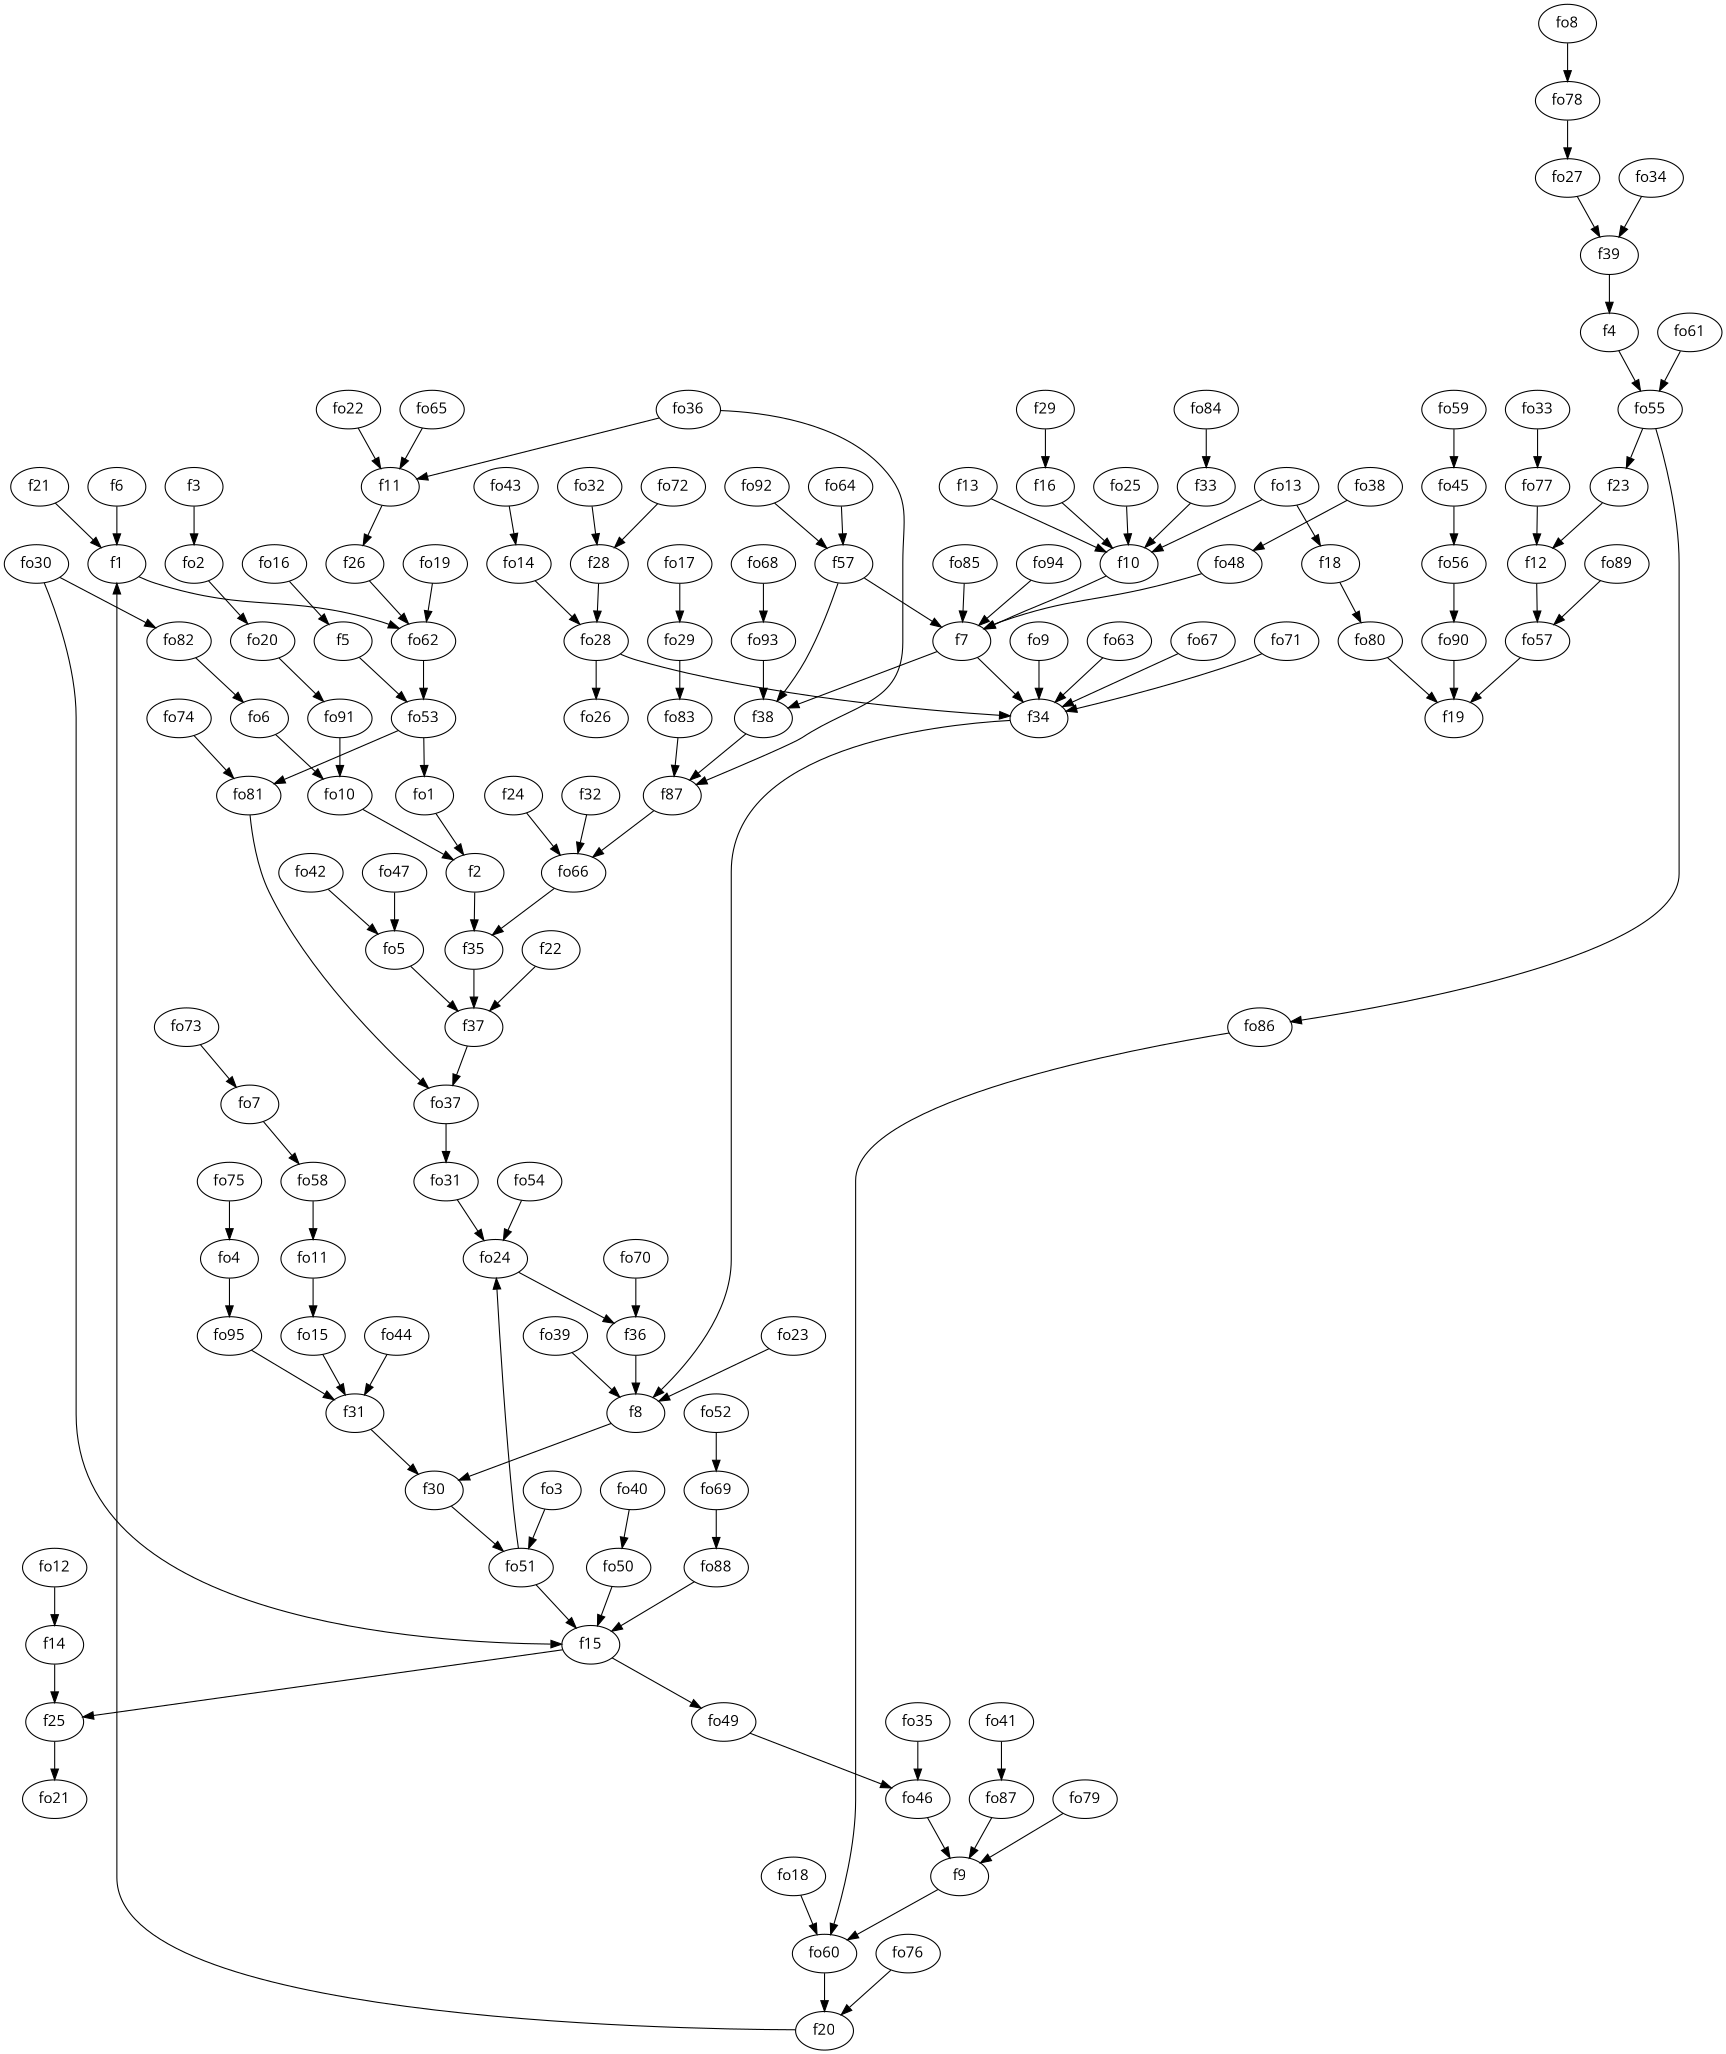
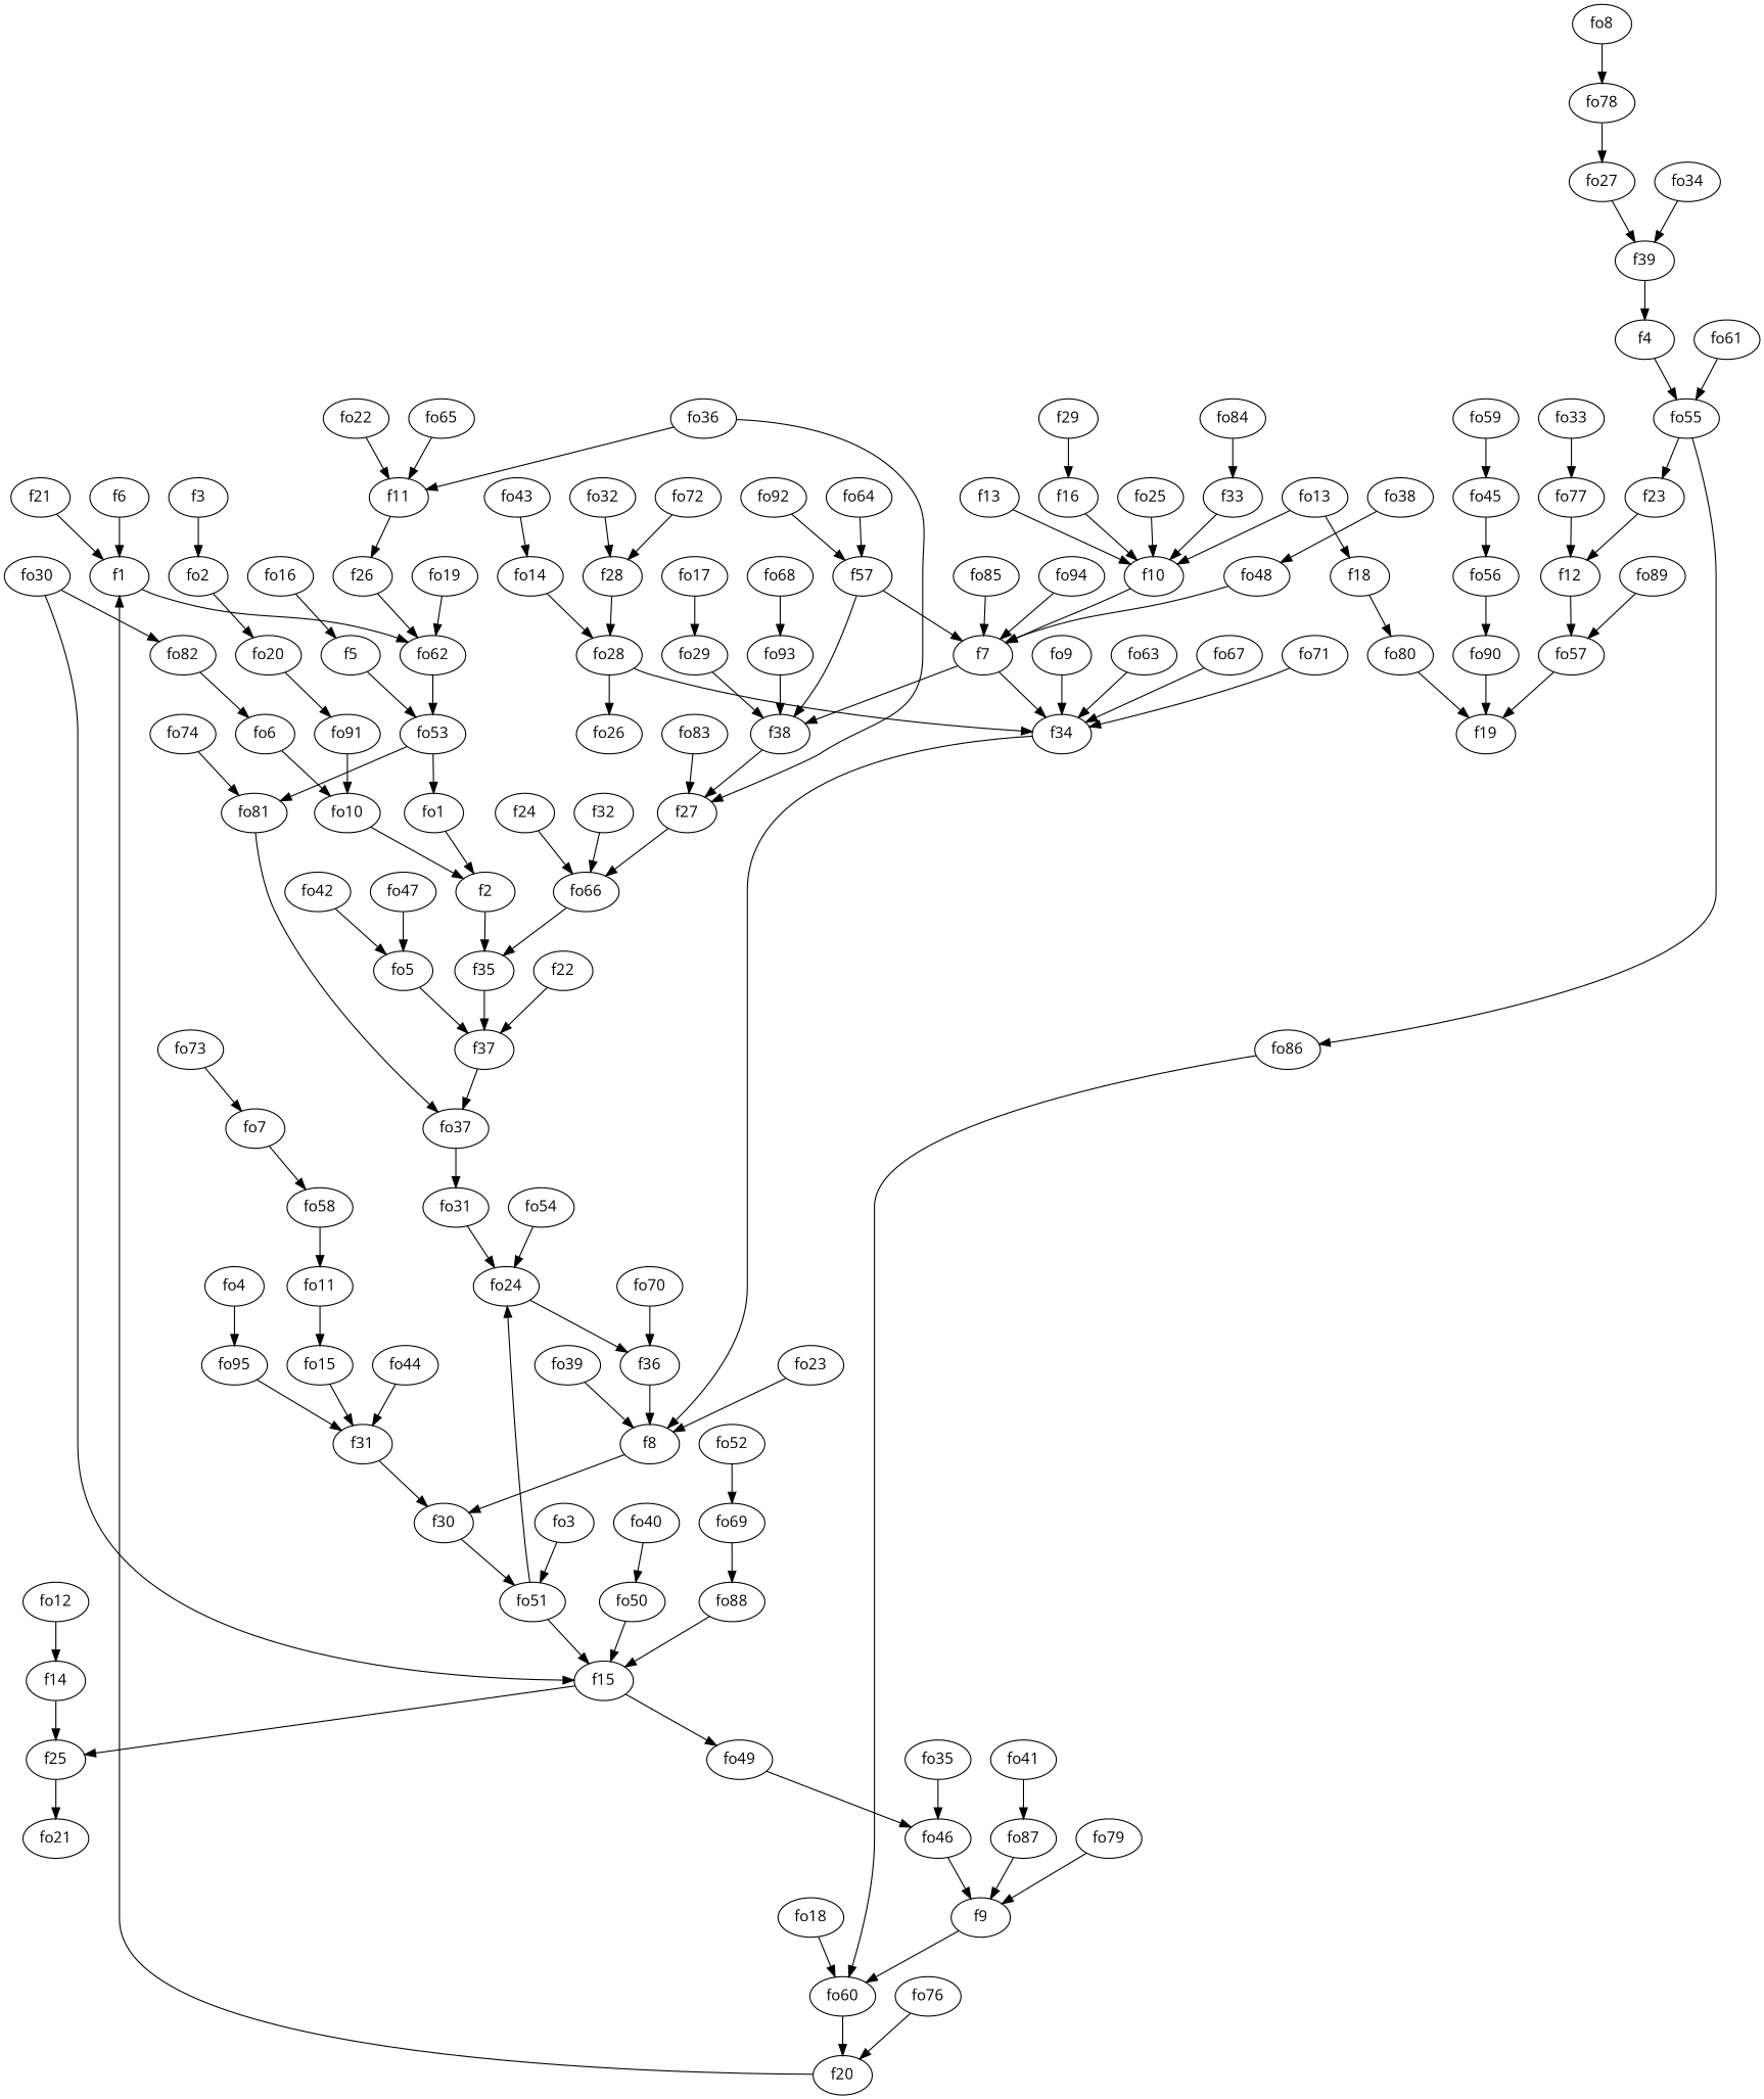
  strict digraph {
    fontname="Open Sans"
    node [fontname="Open Sans"]
    edge [fontname="Open Sans" weight=2]
    f1
    fo62
    fo53
    f2
    f35
    f37
    f3
    fo2
    fo20
    f4
    fo55
    f23
    fo86
    f5
    fo1
    fo81
    f6
    f7
    f34
    f38
    f8
-   f27 [label=f87]
+   f27
    f30
    fo51
    f9
    fo60
    f20
    f10
    f11
    f26
    f12
    fo57
    f19
    f13
    f14
    f25
    fo21
    f15
    fo49
    fo46
    f16
    n42 [label=f57]
    f18
    fo80
    fo78
    fo27
    f21
    f22
    fo37
    f24
    fo66
    f28
    fo28
    fo26
    f29
    fo24
    f31
    f32
    f33
    f36
    fo31
    f39
    fo91
    fo3
    fo4
    fo95
    fo5
    fo6
    fo10
    fo7
    fo58
    fo11
    fo8
    fo9
    fo15
    fo12
    fo13
    fo14
    fo16
    fo17
    fo29
    fo18
    fo19
    fo22
    fo23
    fo25
    fo30
    fo82
    fo32
    fo33
    fo77
    fo34
    fo35
    fo36
    fo38
    fo48
    fo39
    fo40
    fo50
    fo41
    fo87
    fo42
    fo43
    fo44
    fo45
    fo56
    fo90
    fo47
    fo52
    fo69
    fo88
    fo54
    fo59
    fo61
    fo63
    fo64
    fo65
    fo67
    fo68
    fo93
    fo70
    fo71
    fo72
    fo73
    fo74
-   fo75
    fo76
    fo79
    fo83
    fo84
    fo85
    fo89
    fo92
    fo94
    f1 -> fo62
    fo62 -> fo53
    fo53 -> fo1
    fo53 -> fo81
    f2 -> f35
    f35 -> f37
    f37 -> fo37
    f3 -> fo2
    fo2 -> fo20
    fo20 -> fo91
    f4 -> fo55
    fo55 -> f23
    fo55 -> fo86
    f23 -> f12
    fo86 -> fo60
    f5 -> fo53
    fo1 -> f2
    fo81 -> fo37
    f6 -> f1
    f7 -> f34
    f7 -> f38
    f34 -> f8
    f38 -> f27
    f8 -> f30
    f27 -> fo66
    f30 -> fo51
    fo51 -> f15
    fo51 -> fo24
    f9 -> fo60
    fo60 -> f20
    f20 -> f1
    f10 -> f7
    f11 -> f26
    f26 -> fo62
    f12 -> fo57
    fo57 -> f19
    f13 -> f10
    f14 -> f25
    f25 -> fo21
    f15 -> f25
    f15 -> fo49
    fo49 -> fo46
    fo46 -> f9
    f16 -> f10
    n42 -> f7
    n42 -> f38
    f18 -> fo80
    fo80 -> f19
    fo78 -> fo27
    fo27 -> f39
    f21 -> f1
    f22 -> f37
    fo37 -> fo31
    f24 -> fo66
    fo66 -> f35
    f28 -> fo28
    fo28 -> f34
    fo28 -> fo26
    f29 -> f16
    fo24 -> f36
    f31 -> f30
    f32 -> fo66
    f33 -> f10
    f36 -> f8
    fo31 -> fo24
    f39 -> f4
    fo91 -> fo10
    fo3 -> fo51
    fo4 -> fo95
    fo95 -> f31
    fo5 -> f37
    fo6 -> fo10
    fo10 -> f2
    fo7 -> fo58
    fo58 -> fo11
    fo11 -> fo15
    fo8 -> fo78
    fo9 -> f34
    fo15 -> f31
    fo12 -> f14
    fo13 -> f10
    fo13 -> f18
    fo14 -> fo28
    fo16 -> f5
    fo17 -> fo29
-   fo29 -> fo83
+   fo29 -> f38
    fo18 -> fo60
    fo19 -> fo62
    fo22 -> f11
    fo23 -> f8
    fo25 -> f10
    fo30 -> f15
    fo30 -> fo82
    fo82 -> fo6
    fo32 -> f28
    fo33 -> fo77
    fo77 -> f12
    fo34 -> f39
    fo35 -> fo46
    fo36 -> f27
    fo36 -> f11
    fo38 -> fo48
    fo48 -> f7
    fo39 -> f8
    fo40 -> fo50
    fo50 -> f15
    fo41 -> fo87
    fo87 -> f9
    fo42 -> fo5
    fo43 -> fo14
    fo44 -> f31
    fo45 -> fo56
    fo56 -> fo90
    fo90 -> f19
    fo47 -> fo5
    fo52 -> fo69
    fo69 -> fo88
    fo88 -> f15
    fo54 -> fo24
    fo59 -> fo45
    fo61 -> fo55
    fo63 -> f34
    fo64 -> n42
    fo65 -> f11
    fo67 -> f34
    fo68 -> fo93
    fo93 -> f38
    fo70 -> f36
    fo71 -> f34
    fo72 -> f28
    fo73 -> fo7
    fo74 -> fo81
-   fo75 -> fo4
    fo76 -> f20
    fo79 -> f9
    fo83 -> f27
    fo84 -> f33
    fo85 -> f7
    fo89 -> fo57
    fo92 -> n42
    fo94 -> f7
  }
